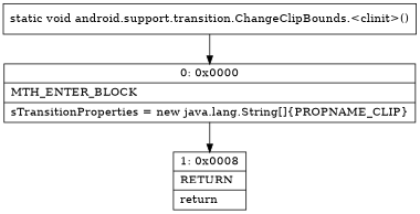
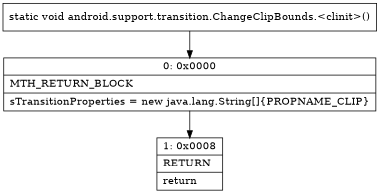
  digraph {
    node [shape=record]
-   n1 [label="{0\:\ 0x0000|MTH_ENTER_BLOCK\l|sTransitionProperties = new java.lang.String[]\{PROPNAME_CLIP\}\l}"]
+   n1 [label="{0\:\ 0x0000|MTH_RETURN_BLOCK\l|sTransitionProperties = new java.lang.String[]\{PROPNAME_CLIP\}\l}"]
    n2 [label="{1\:\ 0x0008|RETURN\l|return\l}"]
    n3 [label="{static void android.support.transition.ChangeClipBounds.\<clinit\>() }"]
    n1 -> n2
    n3 -> n1
  }
